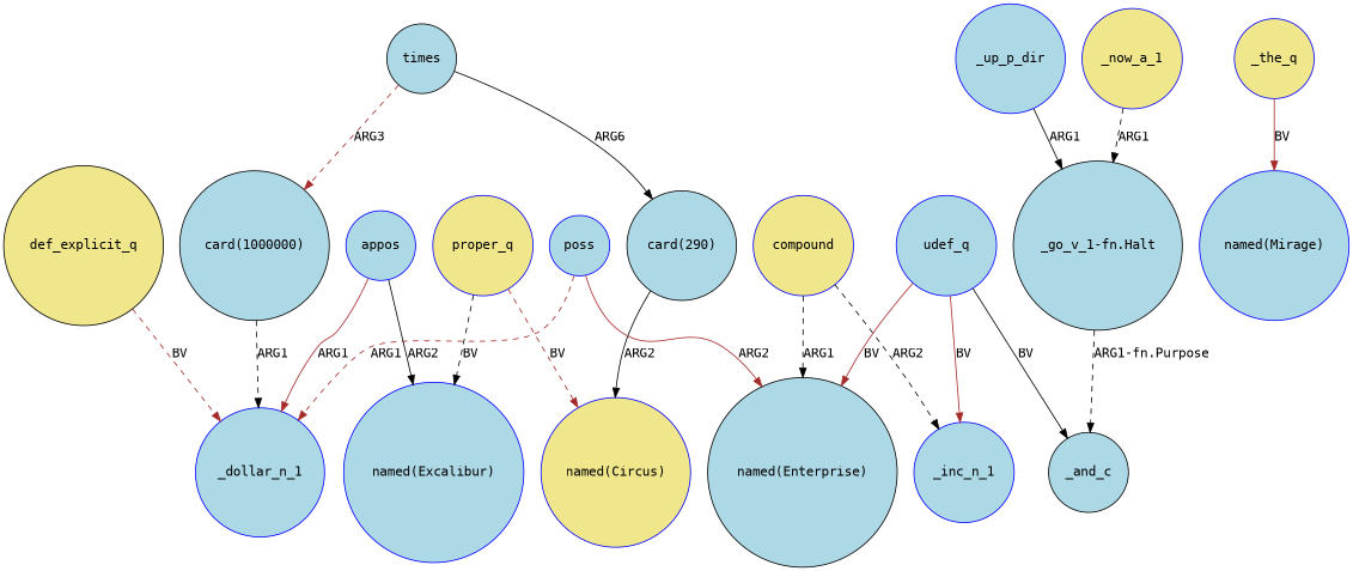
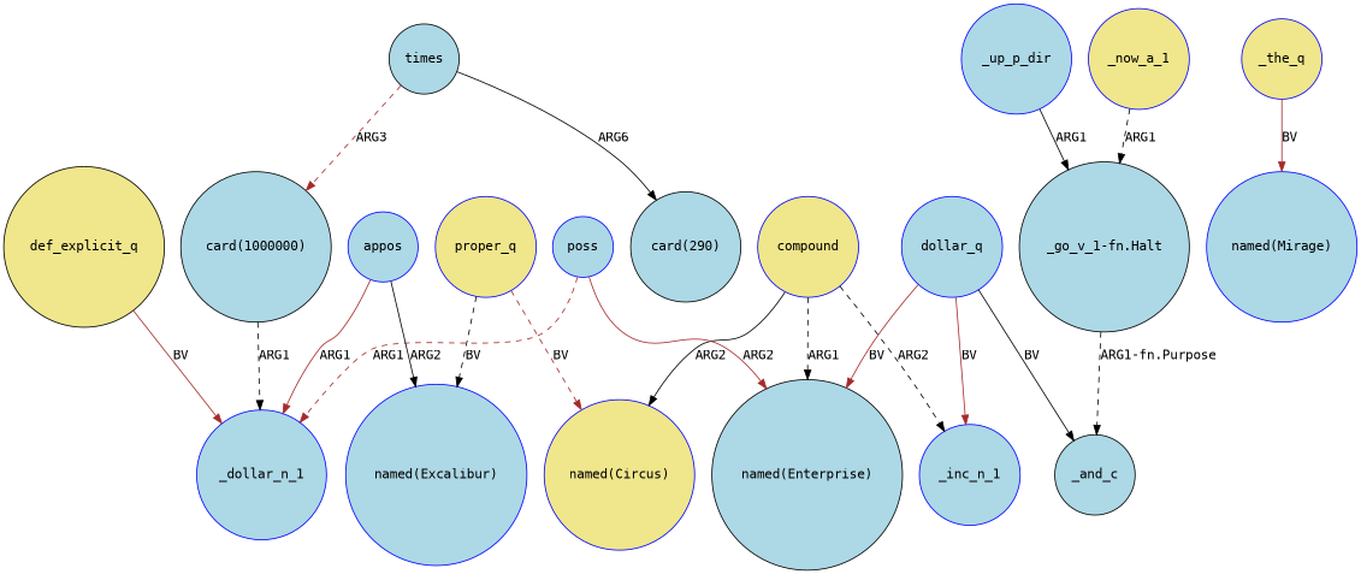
  digraph {
    fontname="DejaVu Sans Mono"
    node [color=blue fillcolor=lightblue fontname="DejaVu Sans Mono" shape=circle style=filled]
    edge [color=black fontname="DejaVu Sans Mono" style=solid]
    def_explicit_q [color=black fillcolor=khaki]
    _dollar_n_1
    compound [fillcolor=khaki]
    "named(Circus)" [fillcolor=khaki]
    "named(Enterprise)" [color=black]
    _inc_n_1
    proper_q [fillcolor=khaki]
    "named(Excalibur)"
    times [color=black]
    "card(1000000)" [color=black]
    "card(290)" [color=black]
-   udef_q
+   udef_q [label=dollar_q]
    _and_c [color=black]
    poss
    "_go_v_1-fn.Halt" [color=black]
    _up_p_dir
    _the_q [fillcolor=khaki]
    "named(Mirage)"
    _now_a_1 [fillcolor=khaki]
    appos
-   def_explicit_q -> _dollar_n_1 [color=brown label=BV style=dashed]
-   "card(290)" -> "named(Circus)" [label=ARG2]
+   def_explicit_q -> _dollar_n_1 [color=brown label=BV]
+   compound -> "named(Circus)" [label=ARG2]
    compound -> "named(Enterprise)" [label=ARG1 style=dashed]
    compound -> _inc_n_1 [label=ARG2 style=dashed]
    proper_q -> "named(Circus)" [color=brown label=BV style=dashed]
    proper_q -> "named(Excalibur)" [label=BV style=dashed]
    times -> "card(1000000)" [color=brown label=ARG3 style=dashed]
    times -> "card(290)" [label=ARG6]
    "card(1000000)" -> _dollar_n_1 [label=ARG1 style=dashed]
    udef_q -> "named(Enterprise)" [color=brown label=BV]
    udef_q -> _inc_n_1 [color=brown label=BV]
    udef_q -> _and_c [label=BV]
    poss -> _dollar_n_1 [color=brown label=ARG1 style=dashed]
    poss -> "named(Enterprise)" [color=brown label=ARG2]
    "_go_v_1-fn.Halt" -> _and_c [label="ARG1-fn.Purpose" style=dashed]
    _up_p_dir -> "_go_v_1-fn.Halt" [label=ARG1]
    _the_q -> "named(Mirage)" [color=brown label=BV]
    _now_a_1 -> "_go_v_1-fn.Halt" [label=ARG1 style=dashed]
    appos -> _dollar_n_1 [color=brown label=ARG1]
    appos -> "named(Excalibur)" [label=ARG2]
  }
